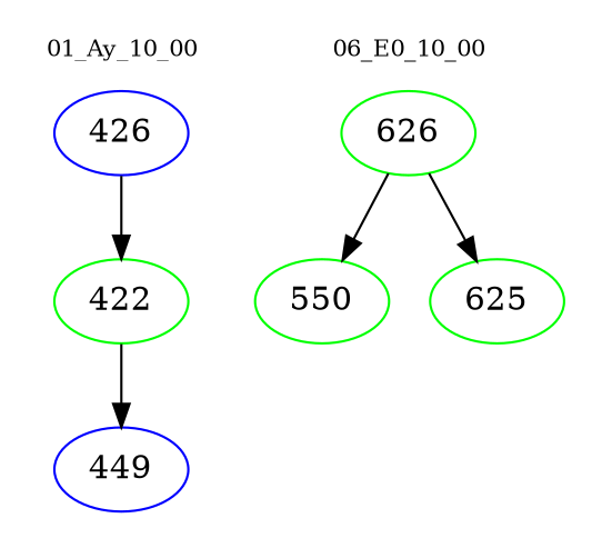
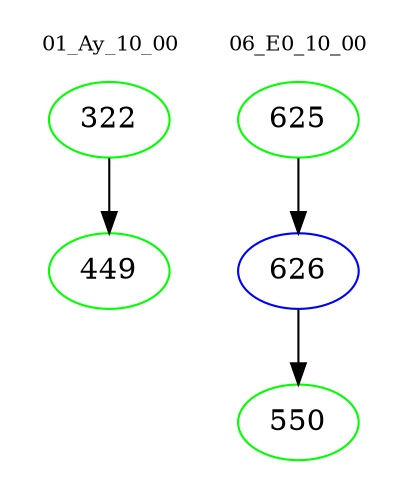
  digraph {
    node [color=green]
    edge [color=black]
-   n1 [color=blue label=426]
-   n2 [label=422]
-   n3 [color=blue label=449]
-   n4 [label=626]
+   n2 [label=322]
+   n3 [label=449]
+   n4 [color=blue label=626]
    n5 [label=550]
    n6 [label=625]
    subgraph cluster_1 {
      color=white
      fontsize=10
      label="01_Ay_10_00"
-     n1
      n2
      n3
    }
    subgraph cluster_2 {
      color=white
      fontsize=10
      label="06_E0_10_00"
      n4
      n5
      n6
    }
-   n1 -> n2
    n2 -> n3
    n4 -> n5
-   n4 -> n6
+   n6 -> n4
  }
